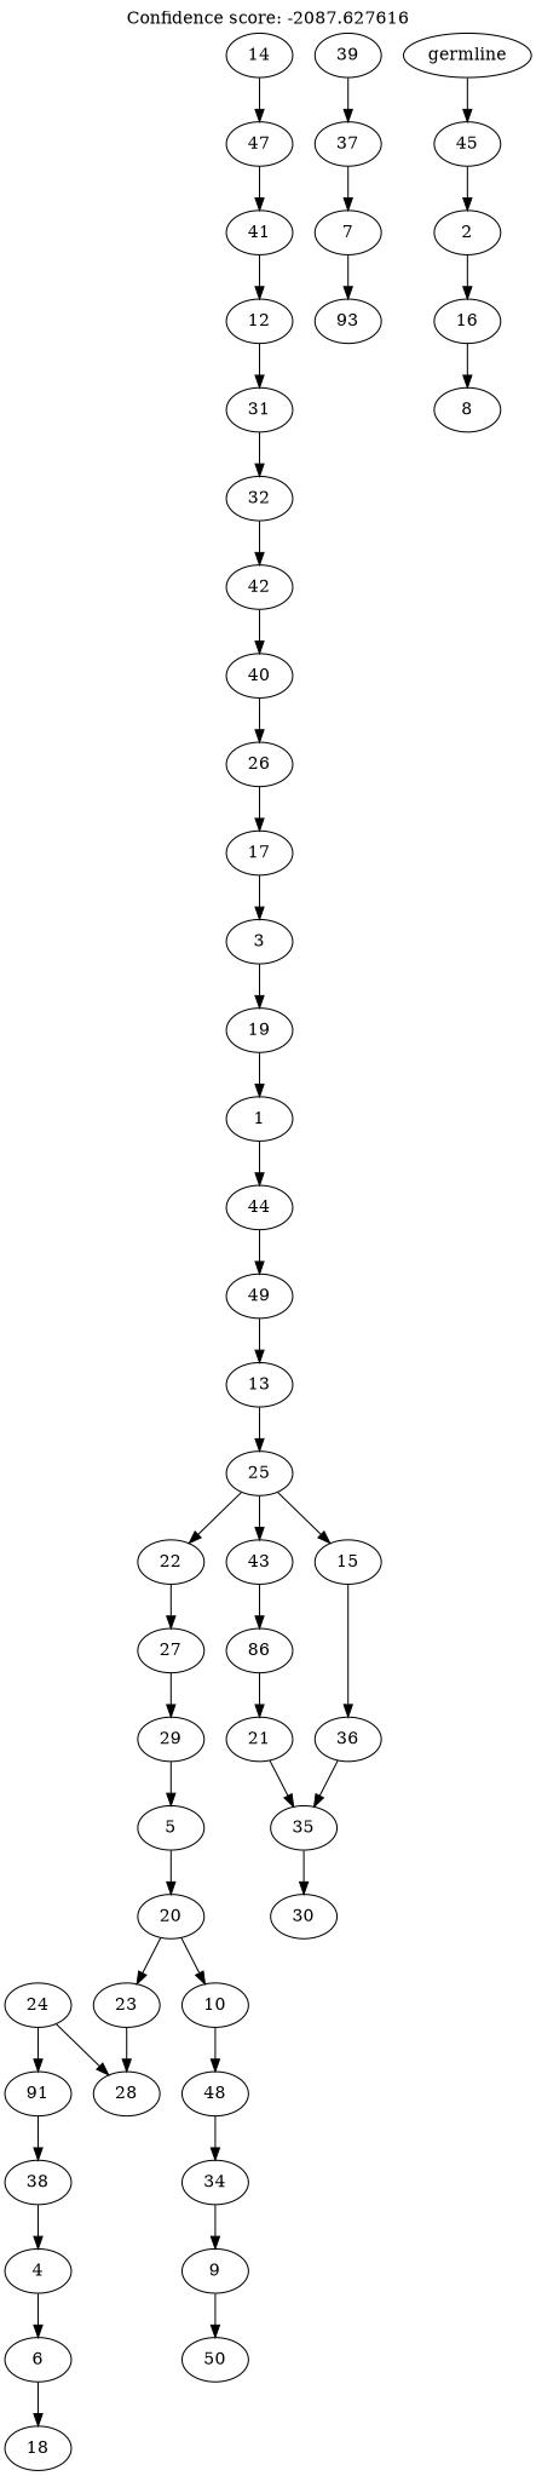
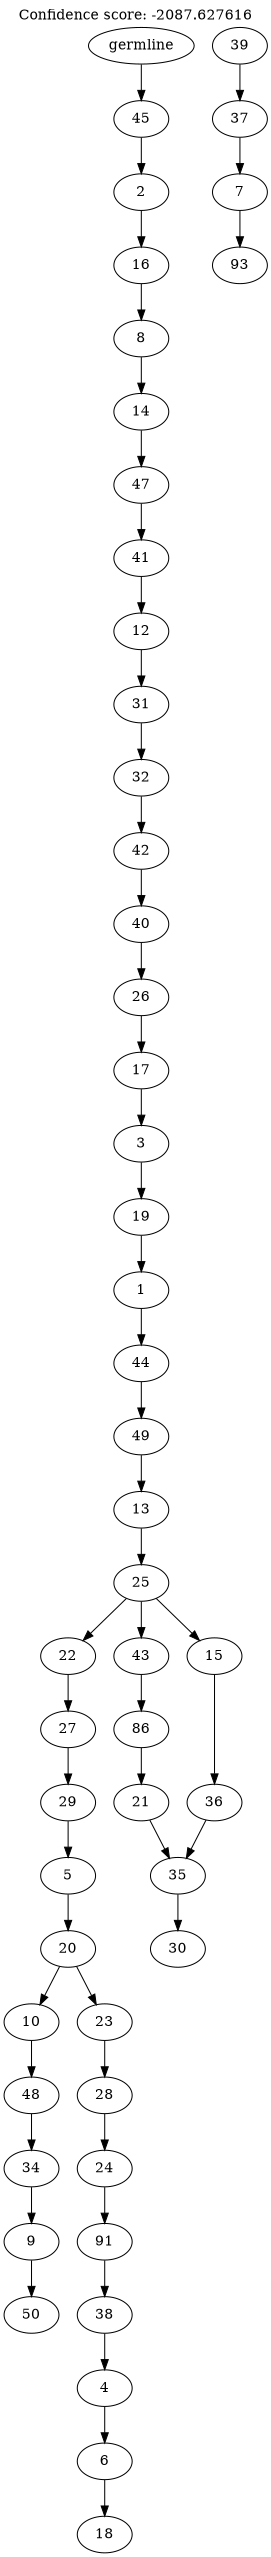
  digraph {
    label="Confidence score: -2087.627616"
    labelloc=t
    n1 [label=9]
    n2 [label=50]
    n3 [label=34]
    n4 [label=48]
    n5 [label=10]
    n6 [label=6]
    n7 [label=18]
    n8 [label=4]
    n9 [label=38]
    n10 [label=91]
    n11 [label=24]
    n12 [label=28]
    n13 [label=23]
    n14 [label=20]
    n15 [label=5]
    n16 [label=29]
    n17 [label=27]
    n18 [label=22]
    n19 [label=35]
    n20 [label=30]
    n21 [label=21]
    n22 [label=86]
    n23 [label=43]
    n24 [label=7]
    n25 [label=93]
    n26 [label=37]
    n27 [label=39]
    n28 [label=36]
    n29 [label=15]
    n30 [label=25]
    n31 [label=13]
    n32 [label=49]
    n33 [label=44]
    n34 [label=1]
    n35 [label=19]
    n36 [label=3]
    n37 [label=17]
    n38 [label=26]
    n39 [label=40]
    n40 [label=42]
    n41 [label=32]
    n42 [label=31]
    n43 [label=12]
    n44 [label=41]
    n45 [label=47]
    n46 [label=14]
    n47 [label=8]
    n48 [label=16]
    n49 [label=2]
    n50 [label=45]
    n51 [label=germline]
    n1 -> n2
    n3 -> n1
    n4 -> n3
    n5 -> n4
    n6 -> n7
    n8 -> n6
    n9 -> n8
    n10 -> n9
    n11 -> n10
-   n11 -> n12
+   n12 -> n11
    n13 -> n12
    n14 -> n5
    n14 -> n13
    n15 -> n14
    n16 -> n15
    n17 -> n16
    n18 -> n17
    n19 -> n20
    n21 -> n19
    n22 -> n21
    n23 -> n22
    n24 -> n25
    n26 -> n24
    n27 -> n26
    n28 -> n19
    n29 -> n28
    n30 -> n18
    n30 -> n23
    n30 -> n29
    n31 -> n30
    n32 -> n31
    n33 -> n32
    n34 -> n33
    n35 -> n34
    n36 -> n35
    n37 -> n36
    n38 -> n37
    n39 -> n38
    n40 -> n39
    n41 -> n40
    n42 -> n41
    n43 -> n42
    n44 -> n43
    n45 -> n44
    n46 -> n45
+   n47 -> n46
    n48 -> n47
    n49 -> n48
    n50 -> n49
    n51 -> n50
  }
